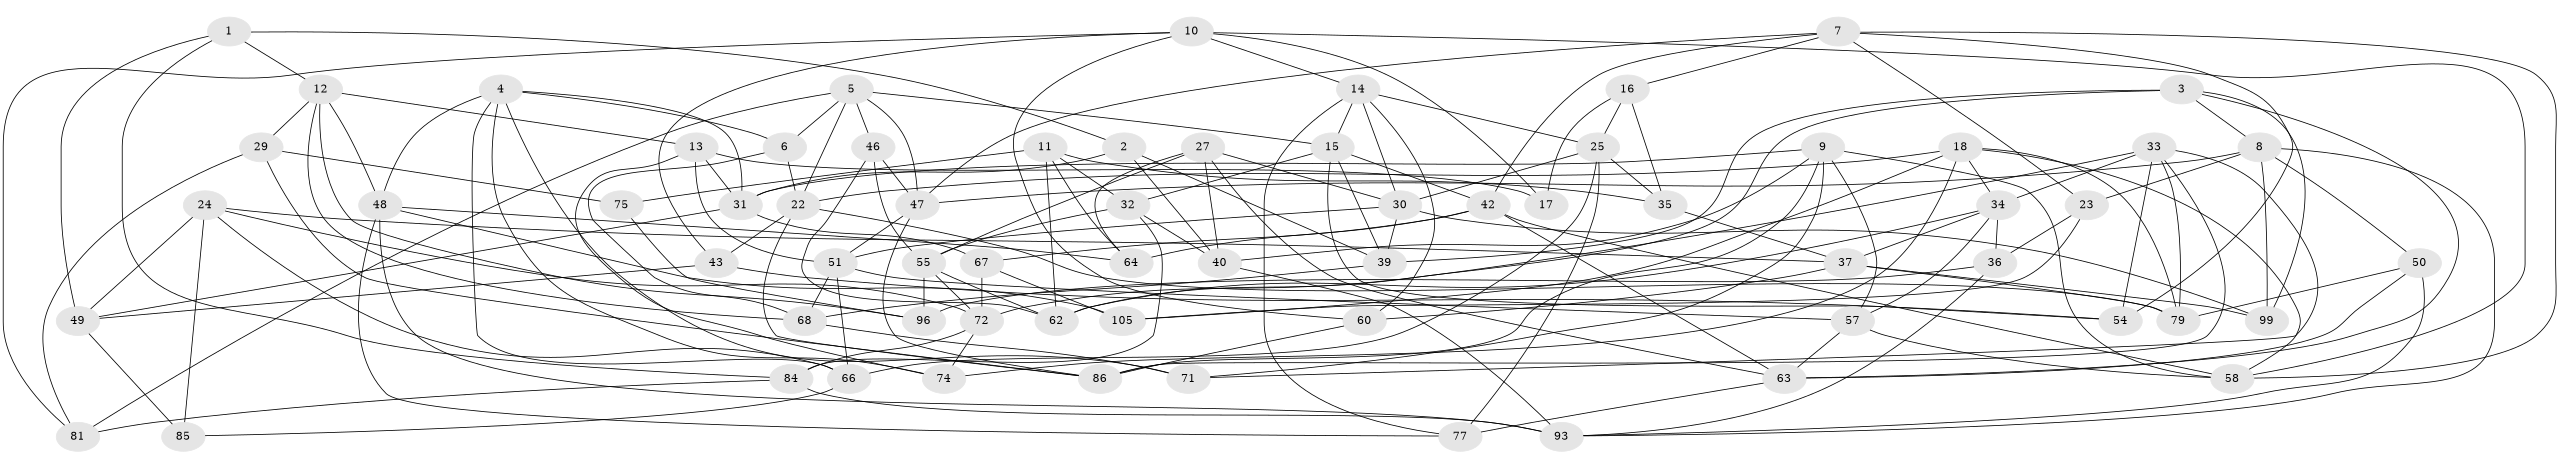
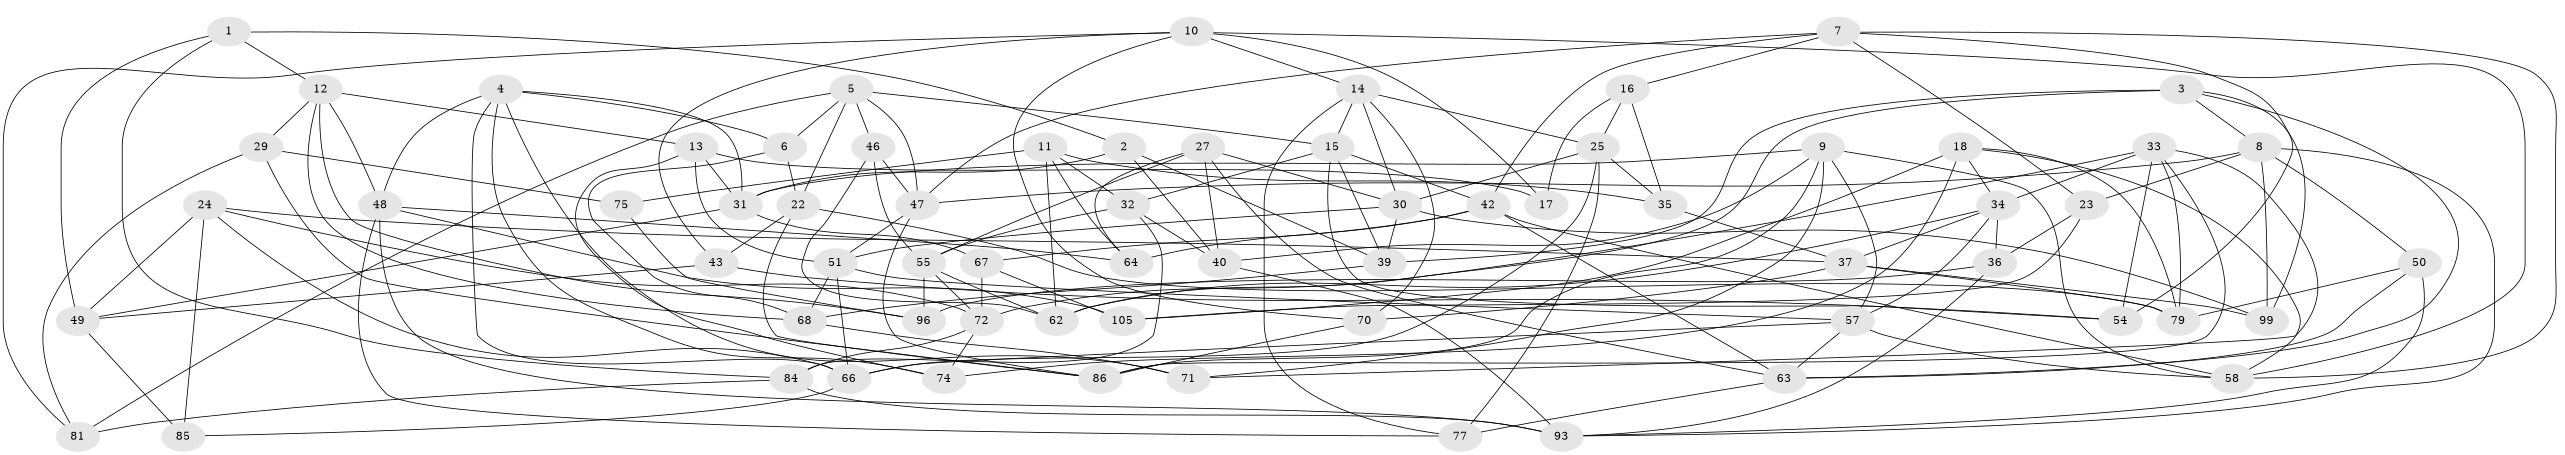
  graph {
    node [color=gray90 style=filled]
    1
    2
    12 [super="+21"]
    49 [super="+100"]
    84
    31 [super="+106"]
    39 [super="+80"]
    40
    48 [super="+59"]
    68 [super="+92"]
    13 [super="+53"]
    29
    96
    85
    81
    93 [super="+103"]
    67
    3 [super="+41"]
    8 [super="+38"]
    62 [super="+104"]
    63 [super="+89"]
    99
    47 [super="+107"]
    23
    50
    77
    4 [super="+52"]
    6
    66 [super="+95"]
    71
    74
    22 [super="+83"]
    64
    105
    5 [super="+28"]
    15 [super="+88"]
    46
    42 [super="+94"]
    54
    32 [super="+91"]
    86 [super="+102"]
    43
    79 [super="+90"]
    55 [super="+69"]
    51 [super="+61"]
    7 [super="+60"]
    16
    58 [super="+98"]
    17
    35
    25 [super="+65"]
    36
    9 [super="+20"]
    57 [super="+101"]
    10 [super="+76"]
    14 [super="+26"]
-   70 [label=60]
+   70
    30 [super="+44"]
    11 [super="+45"]
    75
    37 [super="+87"]
    18 [super="+19"]
    34 [super="+73"]
    24 [super="+97"]
    72 [super="+78"]
    27 [super="+56"]
    33 [super="+82"]
    1 -- 2
    1 -- 12
    1 -- 49
    1 -- 84
    2 -- 31
    2 -- 39
    2 -- 40
    12 -- 48
    12 -- 68
    12 -- 13
    12 -- 29
    12 -- 96
    49 -- 85
    84 -- 81
    84 -- 93
    31 -- 49
    31 -- 67
    39 -- 68
    40 -- 93
    48 -- 93
    48 -- 77
    48 -- 64
    48 -- 105
    68 -- 71
    13 -- 31
    13 -- 74
    13 -- 51
    13 -- 17 [weight=2]
    29 -- 81
    29 -- 86
    29 -- 75
    67 -- 105
    67 -- 72
    3 -- 39 [weight=2]
    3 -- 8
    3 -- 62
    3 -- 63
    3 -- 99
    8 -- 93
    8 -- 99
    8 -- 47
    8 -- 23
    8 -- 50
    63 -- 77
    47 -- 86
    47 -- 51
    23 -- 105
    23 -- 36
    50 -- 93
    50 -- 63
    50 -- 79
    4 -- 31
    4 -- 48
    4 -- 6
    4 -- 66
    4 -- 71
    4 -- 74
    6 -- 68
    6 -- 22
    66 -- 85
    22 -- 86
    22 -- 43
    22 -- 79
    5 -- 81
    5 -- 47
    5 -- 6
    5 -- 22
    5 -- 15
    5 -- 46
    15 -- 39
    15 -- 42
    15 -- 54
    15 -- 32
    46 -- 62
    46 -- 47
    46 -- 55
    42 -- 67
    42 -- 63
    42 -- 64
    42 -- 58
    32 -- 84
    32 -- 40
    32 -- 55
    43 -- 49
    43 -- 54
    55 -- 96
    55 -- 62
    55 -- 72
    51 -- 68
    51 -- 66
    51 -- 57
    7 -- 47
    7 -- 23
    7 -- 42
    7 -- 54
    7 -- 16
    7 -- 58
    16 -- 17
    16 -- 35
    16 -- 25
    35 -- 37
    25 -- 77
    25 -- 66
    25 -- 35
    25 -- 30
    36 -- 96
    36 -- 93
    9 -- 31
    9 -- 40
    9 -- 71
    9 -- 86
    9 -- 58
    9 -- 57
    57 -- 63
+   57 -- 66
    57 -- 58
    10 -- 81
    10 -- 43
    10 -- 58
    10 -- 17
    10 -- 14
    10 -- 70
    14 -- 77
    14 -- 15
    14 -- 25
    14 -- 70
    14 -- 30
    70 -- 86
    30 -- 39
    30 -- 99
    30 -- 51
    11 -- 62
    11 -- 64
    11 -- 32
    11 -- 35
    11 -- 75 [weight=2]
    75 -- 96
    37 -- 99
    37 -- 79
    37 -- 70
    18 -- 74
-   18 -- 22
    18 -- 105
    18 -- 79
    18 -- 58
    18 -- 34
    34 -- 62
    34 -- 36
    34 -- 57
    34 -- 37
    24 -- 49
    24 -- 85 [weight=2]
    24 -- 66
    24 -- 37
    24 -- 72
    72 -- 84
    72 -- 74
    27 -- 40
    27 -- 63
    27 -- 64
    27 -- 55
    27 -- 30
    33 -- 71
    33 -- 54
    33 -- 86
    33 -- 79
    33 -- 34
    33 -- 72
  }
